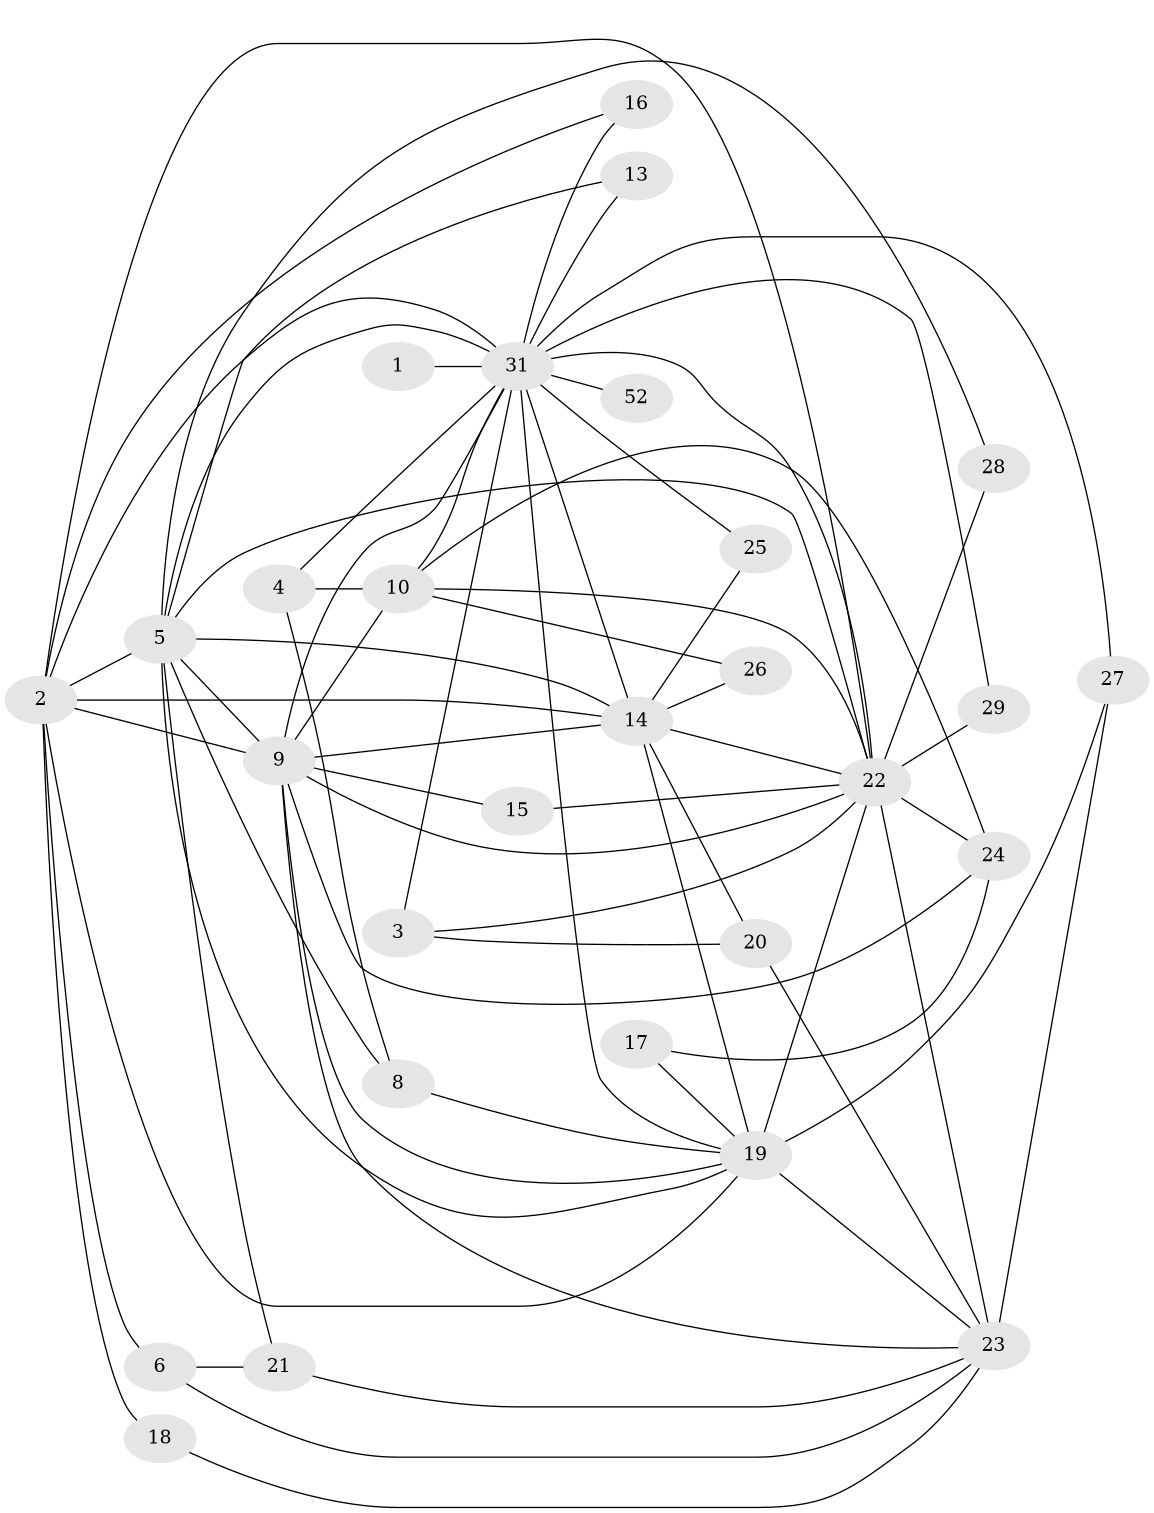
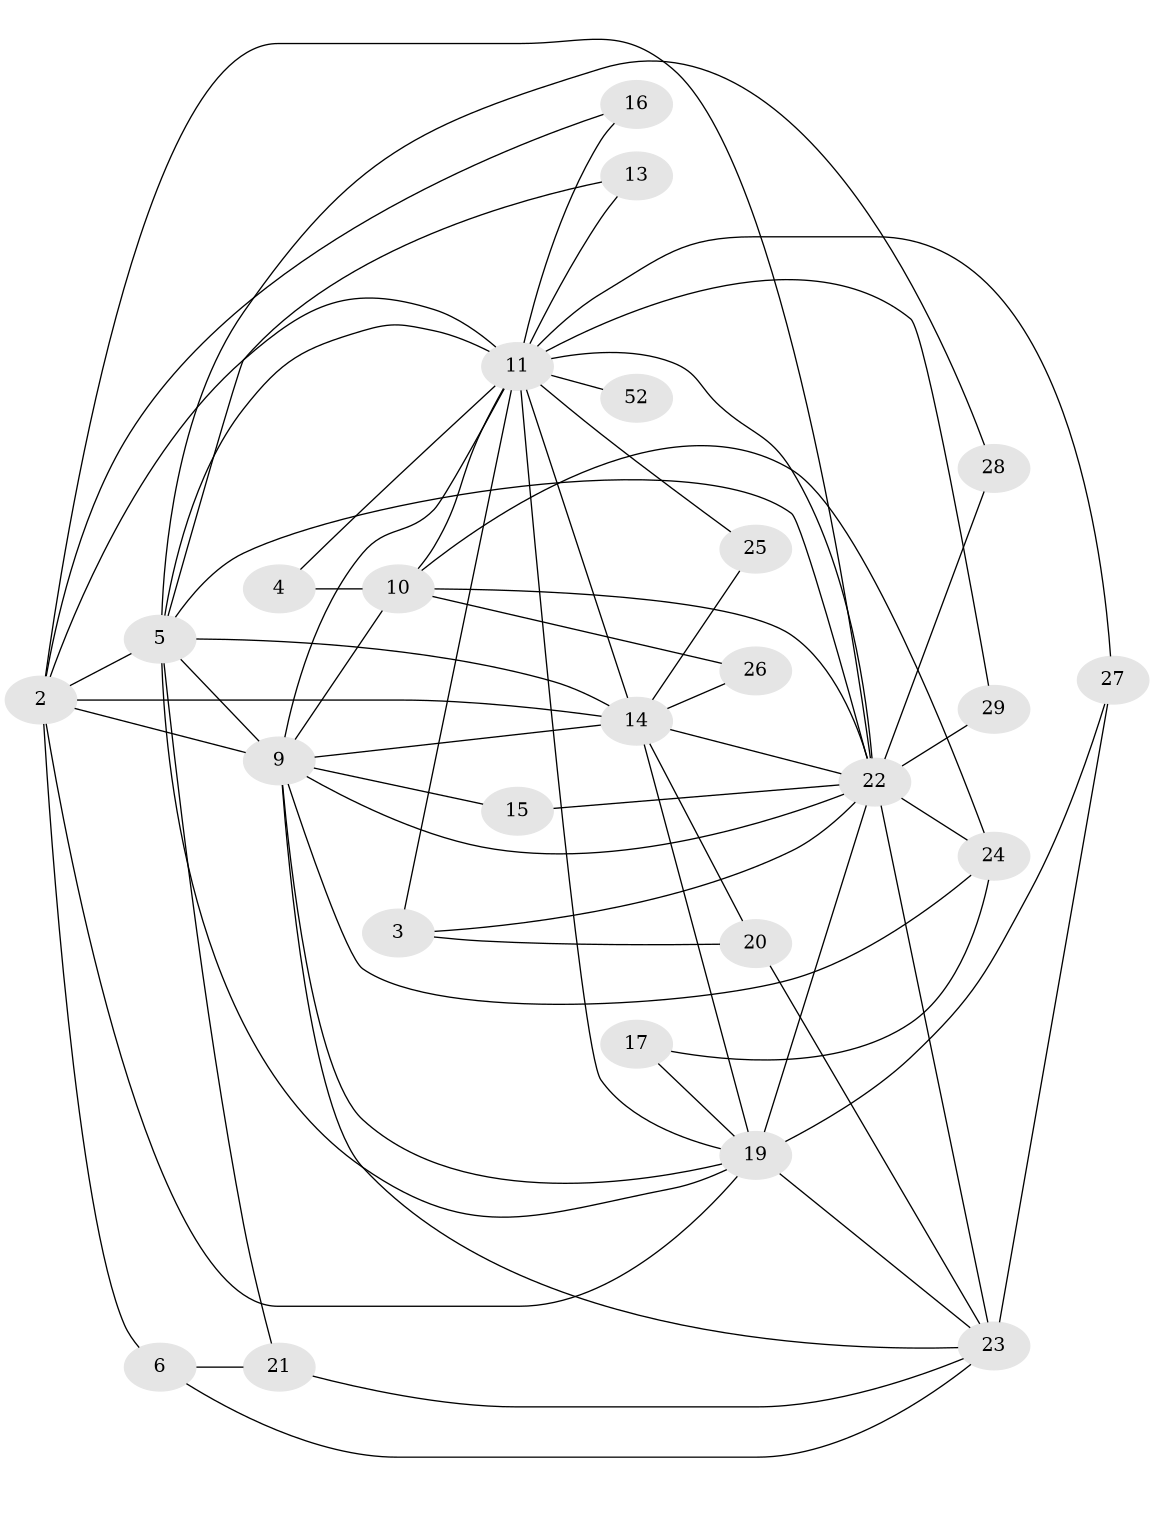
  graph {
    rankdir=LR
    node [color=gray90 style=filled]
    edge [weight=1.0]
-   1
-   11 [label=31]
+   11
    14
    16
    19
    22
    13
    n8 [label=52]
    25
    27
    29
    2
    5
    6
    9
-   18
-   8
    21
    28
    23
    10
    15
    24
    20
    26
    3
    4
    17
-   1 -- 11 [weight=2.0]
    11 -- 14 [weight=2.0]
    11 -- 16
    11 -- 19 [weight=2.0]
    11 -- 22 [weight=2.0]
    11 -- 13
    11 -- n8 [weight=2.0]
    11 -- 25 [weight=2.0]
    11 -- 27 [weight=2.0]
    11 -- 29
    14 -- 19
    14 -- 22
    14 -- 25
    14 -- 20
    14 -- 26
    19 -- 22 [weight=2.0]
    19 -- 27
    19 -- 23
    22 -- 29
    22 -- 28
    22 -- 23
    22 -- 24 [weight=2.0]
    2 -- 11 [weight=5.0]
    2 -- 14 [weight=2.0]
    2 -- 16
    2 -- 19 [weight=3.0]
    2 -- 22 [weight=2.0]
    2 -- 5 [weight=2.0]
    2 -- 6
    2 -- 9 [weight=5.0]
-   2 -- 18 [weight=2.0]
    5 -- 11 [weight=4.0]
    5 -- 14
    5 -- 19
    5 -- 22
    5 -- 13
    5 -- 9 [weight=2.0]
-   5 -- 8 [weight=2.0]
    5 -- 21
    5 -- 28
    6 -- 21
    6 -- 23
    9 -- 11 [weight=4.0]
    9 -- 14 [weight=4.0]
    9 -- 19 [weight=2.0]
    9 -- 22 [weight=3.0]
    9 -- 23
    9 -- 10 [weight=2.0]
    9 -- 15
    9 -- 24
-   18 -- 23
-   8 -- 19
    21 -- 23
    23 -- 27
    10 -- 11
    10 -- 22
    10 -- 24
    10 -- 26
    15 -- 22
    20 -- 23
    3 -- 11
    3 -- 22
    3 -- 20
    4 -- 11
-   4 -- 8
    4 -- 10
    17 -- 19
    17 -- 24 [weight=2.0]
  }
